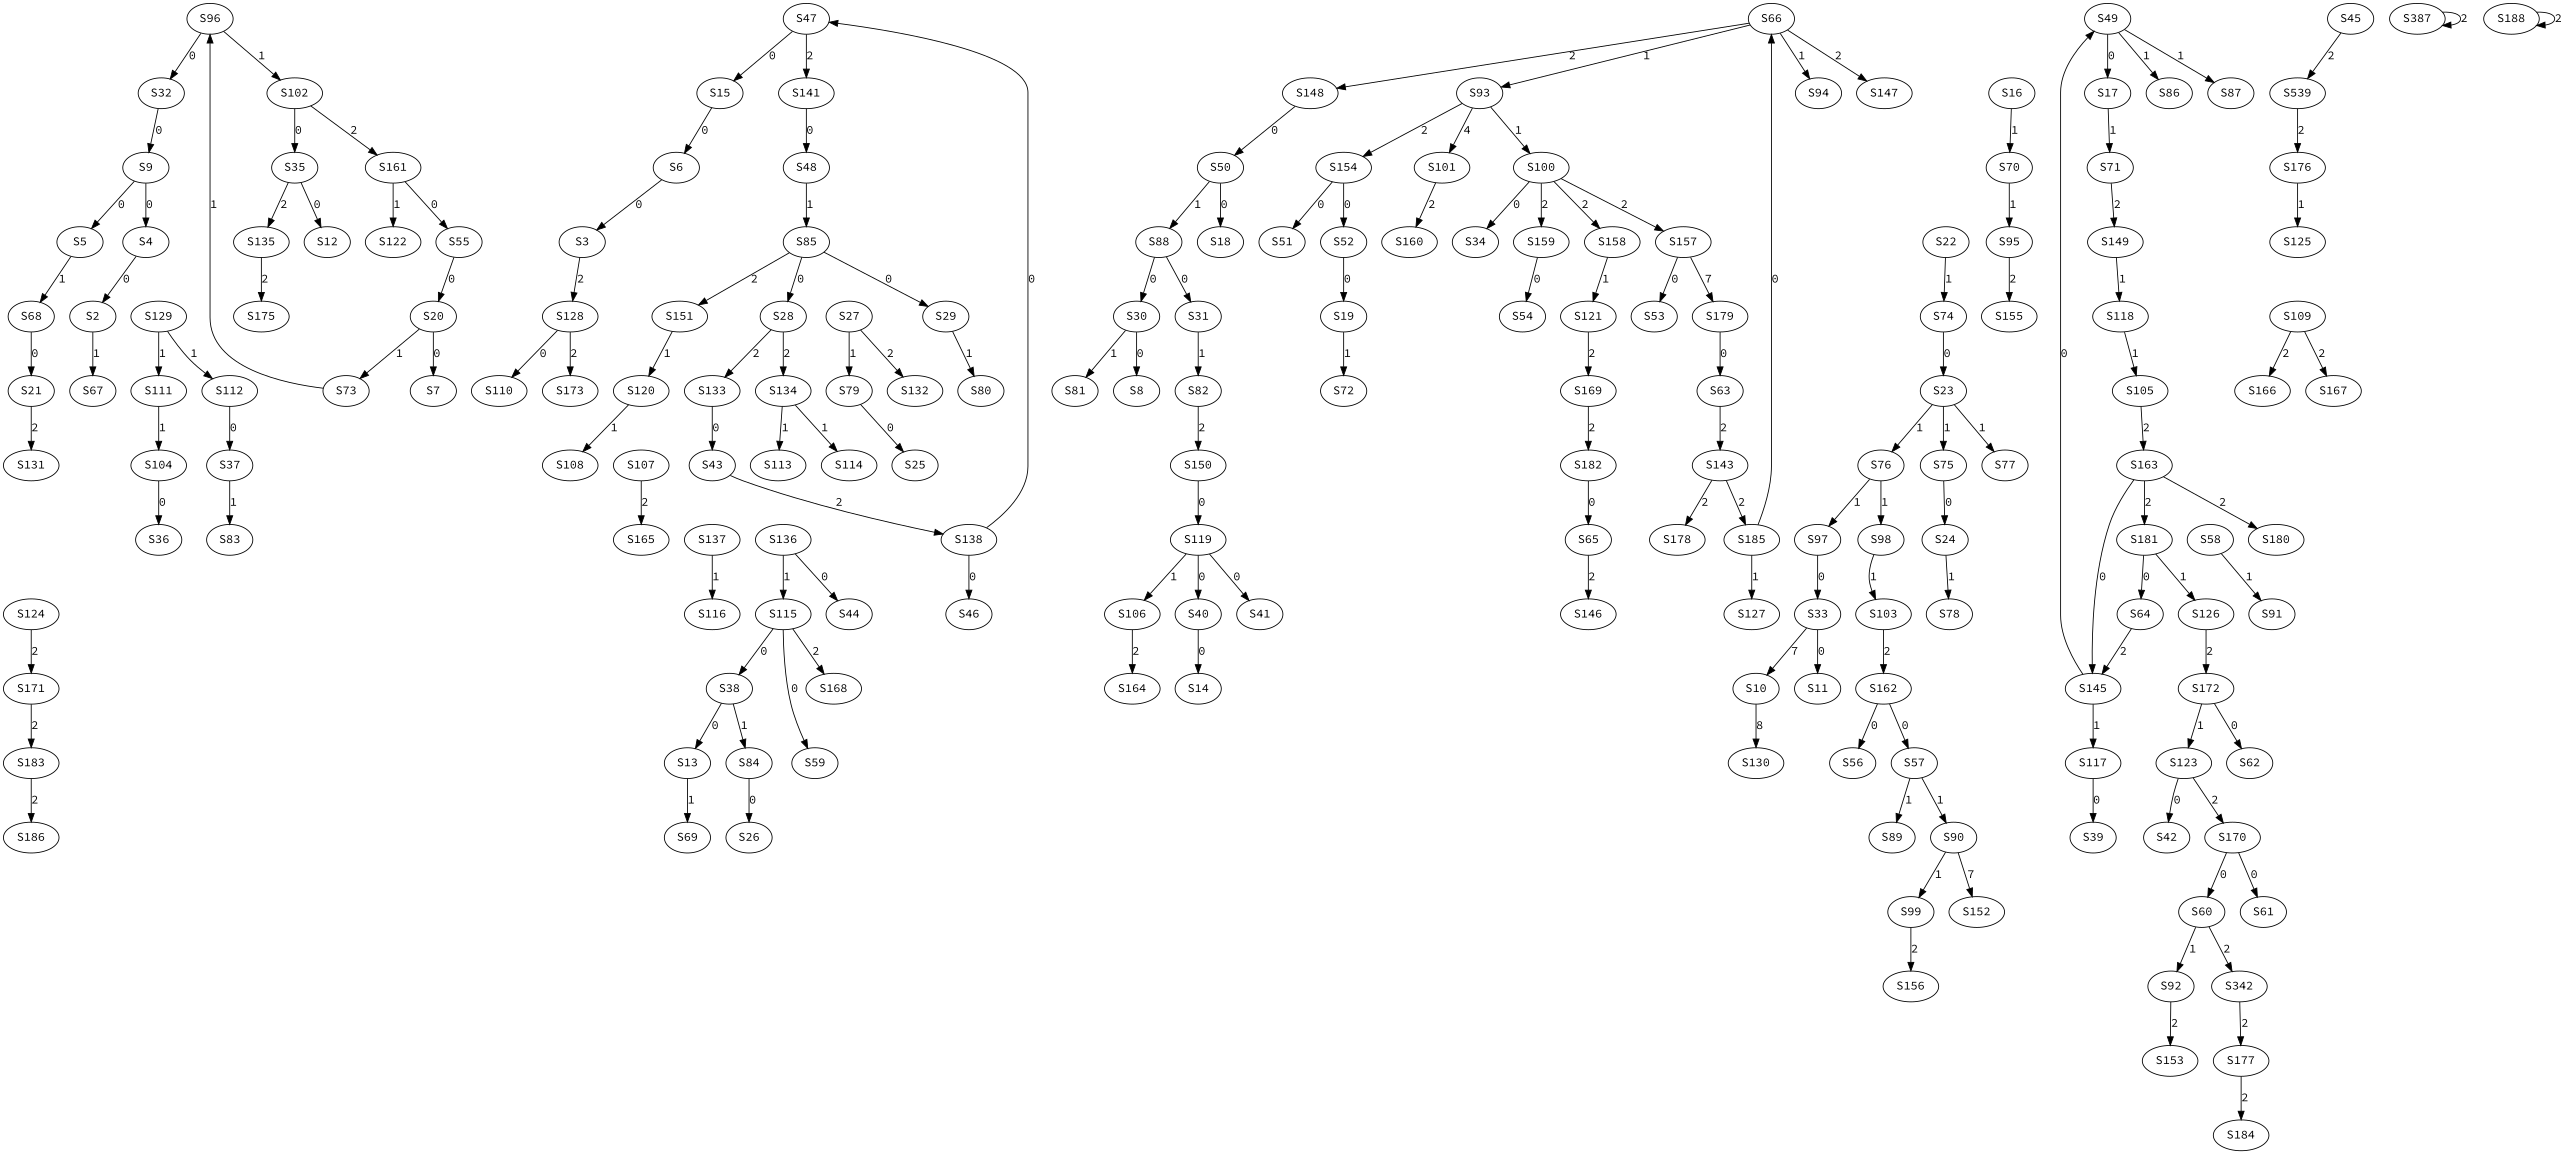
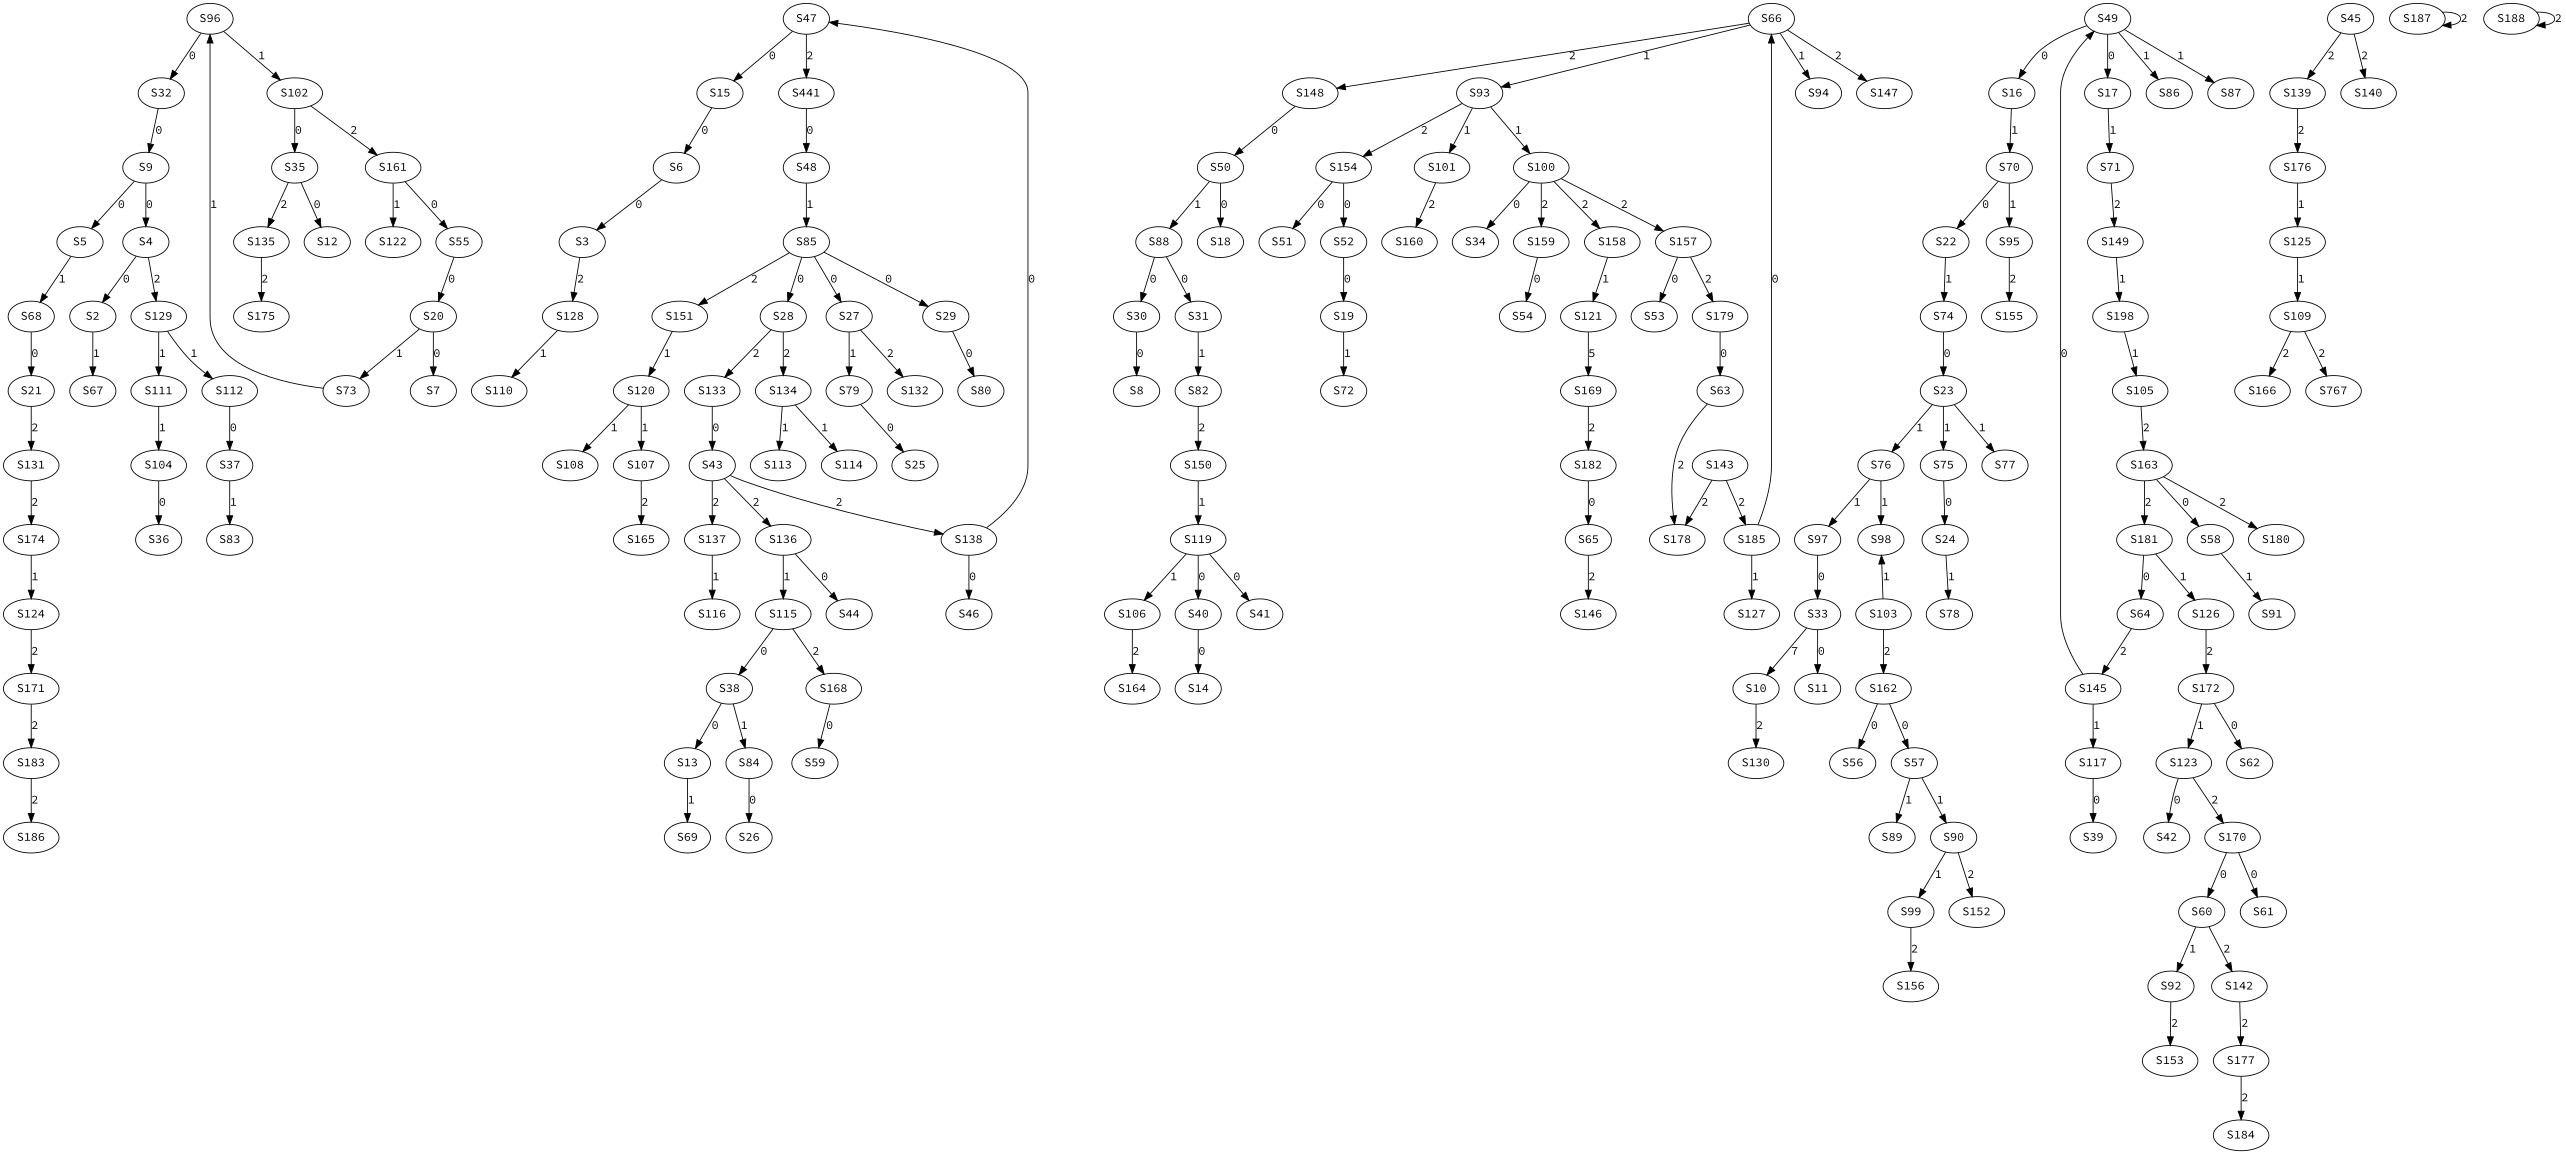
  strict digraph {
    fontname="Source Code Pro"
    node [fontname="Source Code Pro"]
    edge [fontname="Source Code Pro"]
    S4
    S2
    S129
    S67
    S112
    S111
    S6
    S3
    S128
    S110
-   S173
    S9
    S5
    S68
    S21
    S15
    S20
    S7
    S73
    S96
    S30
    S8
-   S81
    S32
    S33
    S10
    S11
    S130
    S35
    S12
    S135
    S175
    S38
    S13
    S84
    S69
    S26
    S40
    S14
    S47
-   S141
+   S141 [label=S441]
    S48
    S49
    S16
    S17
    S86
    S87
    S70
    S71
    S22
    S95
    S149
    S50
    S18
    S88
    S31
    S52
    S19
    S72
    S55
    S131
+   S174
    S74
    S155
    S23
    S75
    S76
    S77
    S24
    S97
    S98
    S78
    S79
    S25
    S85
    S27
    S28
    S29
    S151
    S132
    S133
    S134
    S80
    S120
    S43
    S113
    S114
    S82
    S150
    S102
    S161
    S100
    S34
    S157
    S159
    S158
    S53
    S179
    S54
    S121
    S122
    S104
    S36
    S37
    S83
    S115
    S168
    S59
    S117
    S39
    S119
    S41
    S106
    S164
    S123
    S42
    S170
    S60
    S61
    S136
    S137
    S138
    S44
    S116
    S46
    S45
-   S139 [label=S539]
+   S139
+   S140
    S176
    S145
    S148
    S154
    S51
    S63
    S162
    S56
    S57
    S89
    S90
    S99
    S152
    S163
    S58
    S181
    S180
    S91
    S64
    S126
    S92
-   S142 [label=S342]
+   S142
    S153
    S177
    S172
    S62
    S143
    S185
    S178
    S182
    S65
    S146
    S66
    S127
    S93
    S94
    S147
    S101
-   S118
+   S118 [label=S198]
    S103
    S156
    S160
    S105
    S107
    S108
    S165
    S125
    S109
    S166
-   S167
+   S167 [label=S767]
    S169
    S124
    S171
    S183
    S184
    S186
-   S187 [label=S387]
+   S187
    S188
    S4 -> S2 [label=0]
+   S4 -> S129 [label=2]
    S2 -> S67 [label=1]
    S129 -> S112 [label=1]
    S129 -> S111 [label=1]
    S112 -> S37 [label=0]
    S111 -> S104 [label=1]
    S6 -> S3 [label=0]
    S3 -> S128 [label=2]
-   S128 -> S110 [label=0]
-   S128 -> S173 [label=2]
+   S128 -> S110 [label=1]
    S9 -> S4 [label=0]
    S9 -> S5 [label=0]
    S5 -> S68 [label=1]
    S68 -> S21 [label=0]
    S21 -> S131 [label=2]
    S15 -> S6 [label=0]
    S20 -> S7 [label=0]
    S20 -> S73 [label=1]
    S73 -> S96 [label=1]
    S96 -> S32 [label=0]
    S96 -> S102 [label=1]
    S30 -> S8 [label=0]
-   S30 -> S81 [label=1]
    S32 -> S9 [label=0]
    S33 -> S10 [label=7]
    S33 -> S11 [label=0]
-   S10 -> S130 [label=8]
+   S10 -> S130 [label=2]
    S35 -> S12 [label=0]
    S35 -> S135 [label=2]
    S135 -> S175 [label=2]
    S38 -> S13 [label=0]
    S38 -> S84 [label=1]
    S13 -> S69 [label=1]
    S84 -> S26 [label=0]
    S40 -> S14 [label=0]
    S47 -> S15 [label=0]
    S47 -> S141 [label=2]
    S141 -> S48 [label=0]
    S48 -> S85 [label=1]
+   S49 -> S16 [label=0]
    S49 -> S17 [label=0]
    S49 -> S86 [label=1]
    S49 -> S87 [label=1]
    S16 -> S70 [label=1]
    S17 -> S71 [label=1]
+   S70 -> S22 [label=0]
    S70 -> S95 [label=1]
    S71 -> S149 [label=2]
    S22 -> S74 [label=1]
    S95 -> S155 [label=2]
    S149 -> S118 [label=1]
    S50 -> S18 [label=0]
    S50 -> S88 [label=1]
    S88 -> S30 [label=0]
    S88 -> S31 [label=0]
    S31 -> S82 [label=1]
    S52 -> S19 [label=0]
    S19 -> S72 [label=1]
    S55 -> S20 [label=0]
+   S131 -> S174 [label=2]
+   S174 -> S124 [label=1]
    S74 -> S23 [label=0]
    S23 -> S75 [label=1]
    S23 -> S76 [label=1]
    S23 -> S77 [label=1]
    S75 -> S24 [label=0]
    S76 -> S97 [label=1]
    S76 -> S98 [label=1]
    S24 -> S78 [label=1]
    S97 -> S33 [label=0]
-   S98 -> S103 [label=1]
+   S103 -> S98 [label=1]
    S79 -> S25 [label=0]
+   S85 -> S27 [label=0]
    S85 -> S28 [label=0]
    S85 -> S29 [label=0]
    S85 -> S151 [label=2]
    S27 -> S79 [label=1]
    S27 -> S132 [label=2]
    S28 -> S133 [label=2]
    S28 -> S134 [label=2]
-   S29 -> S80 [label=1]
+   S29 -> S80 [label=0]
    S151 -> S120 [label=1]
    S133 -> S43 [label=0]
    S134 -> S113 [label=1]
    S134 -> S114 [label=1]
+   S120 -> S107 [label=1]
    S120 -> S108 [label=1]
+   S43 -> S136 [label=2]
+   S43 -> S137 [label=2]
    S43 -> S138 [label=2]
    S82 -> S150 [label=2]
-   S150 -> S119 [label=0]
+   S150 -> S119 [label=1]
    S102 -> S35 [label=0]
    S102 -> S161 [label=2]
    S161 -> S55 [label=0]
    S161 -> S122 [label=1]
    S100 -> S34 [label=0]
    S100 -> S157 [label=2]
    S100 -> S159 [label=2]
    S100 -> S158 [label=2]
    S157 -> S53 [label=0]
-   S157 -> S179 [label=7]
+   S157 -> S179 [label=2]
    S159 -> S54 [label=0]
    S158 -> S121 [label=1]
    S179 -> S63 [label=0]
-   S121 -> S169 [label=2]
+   S121 -> S169 [label=5]
    S104 -> S36 [label=0]
    S37 -> S83 [label=1]
    S115 -> S38 [label=0]
    S115 -> S168 [label=2]
-   S115 -> S59 [label=0]
+   S168 -> S59 [label=0]
    S117 -> S39 [label=0]
    S119 -> S40 [label=0]
    S119 -> S41 [label=0]
    S119 -> S106 [label=1]
    S106 -> S164 [label=2]
    S123 -> S42 [label=0]
    S123 -> S170 [label=2]
    S170 -> S60 [label=0]
    S170 -> S61 [label=0]
    S60 -> S92 [label=1]
    S60 -> S142 [label=2]
    S136 -> S115 [label=1]
    S136 -> S44 [label=0]
    S137 -> S116 [label=1]
    S138 -> S47 [label=0]
    S138 -> S46 [label=0]
    S45 -> S139 [label=2]
+   S45 -> S140 [label=2]
    S139 -> S176 [label=2]
    S176 -> S125 [label=1]
    S145 -> S49 [label=0]
    S145 -> S117 [label=1]
    S148 -> S50 [label=0]
    S154 -> S52 [label=0]
    S154 -> S51 [label=0]
-   S63 -> S143 [label=2]
+   S63 -> S178 [label=2]
    S162 -> S56 [label=0]
    S162 -> S57 [label=0]
    S57 -> S89 [label=1]
    S57 -> S90 [label=1]
    S90 -> S99 [label=1]
-   S90 -> S152 [label=7]
+   S90 -> S152 [label=2]
    S99 -> S156 [label=2]
-   S163 -> S145 [label=0]
+   S163 -> S58 [label=0]
    S163 -> S181 [label=2]
    S163 -> S180 [label=2]
    S58 -> S91 [label=1]
    S181 -> S64 [label=0]
    S181 -> S126 [label=1]
    S64 -> S145 [label=2]
    S126 -> S172 [label=2]
    S92 -> S153 [label=2]
    S142 -> S177 [label=2]
    S177 -> S184 [label=2]
    S172 -> S123 [label=1]
    S172 -> S62 [label=0]
    S143 -> S185 [label=2]
    S143 -> S178 [label=2]
    S185 -> S66 [label=0]
    S185 -> S127 [label=1]
    S182 -> S65 [label=0]
    S65 -> S146 [label=2]
    S66 -> S148 [label=2]
    S66 -> S93 [label=1]
    S66 -> S94 [label=1]
    S66 -> S147 [label=2]
    S93 -> S100 [label=1]
    S93 -> S154 [label=2]
-   S93 -> S101 [label=4]
+   S93 -> S101 [label=1]
    S101 -> S160 [label=2]
    S118 -> S105 [label=1]
    S103 -> S162 [label=2]
    S105 -> S163 [label=2]
    S107 -> S165 [label=2]
+   S125 -> S109 [label=1]
    S109 -> S166 [label=2]
    S109 -> S167 [label=2]
    S169 -> S182 [label=2]
    S124 -> S171 [label=2]
    S171 -> S183 [label=2]
    S183 -> S186 [label=2]
    S187 -> S187 [label=2]
    S188 -> S188 [label=2]
  }
